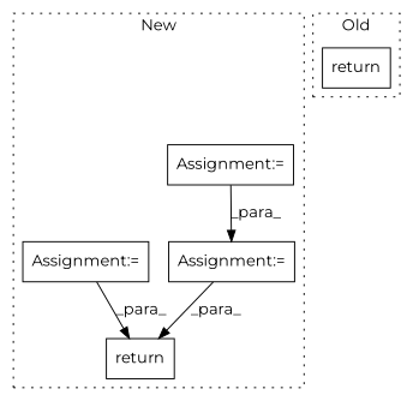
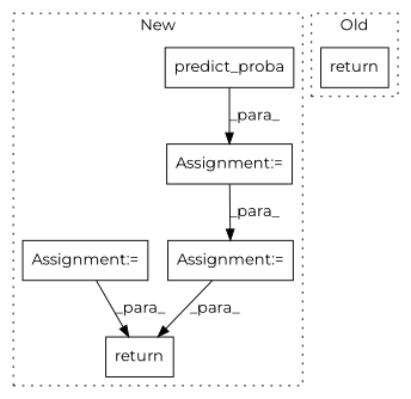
  digraph {
    fontname=Montserrat
    node [a=7 l=1 shape=box fontname=Montserrat]
    edge [fontname=Montserrat]
+   n1 [a=32 l="14,1" label=predict_proba s="6803,6823"]
    n2 [a=41 l=7 label=return s=7054]
    n3 [label="Assignment:=" s=6667]
    n4 [label="Assignment:=" s=6787]
    n5 [label="Assignment:=" s=6839]
    n6 [a=41 l=7 label=return s=6011]
    subgraph cluster_1 {
      label=New
      style=dotted
+     n1
      n2
      n3
      n4
      n5
    }
    subgraph cluster_2 {
      label=Old
      style=dotted
      n6
    }
+   n1 -> n4 [label=_para_]
    n3 -> n2 [label=_para_]
    n4 -> n5 [label=_para_]
    n5 -> n2 [label=_para_]
  }
